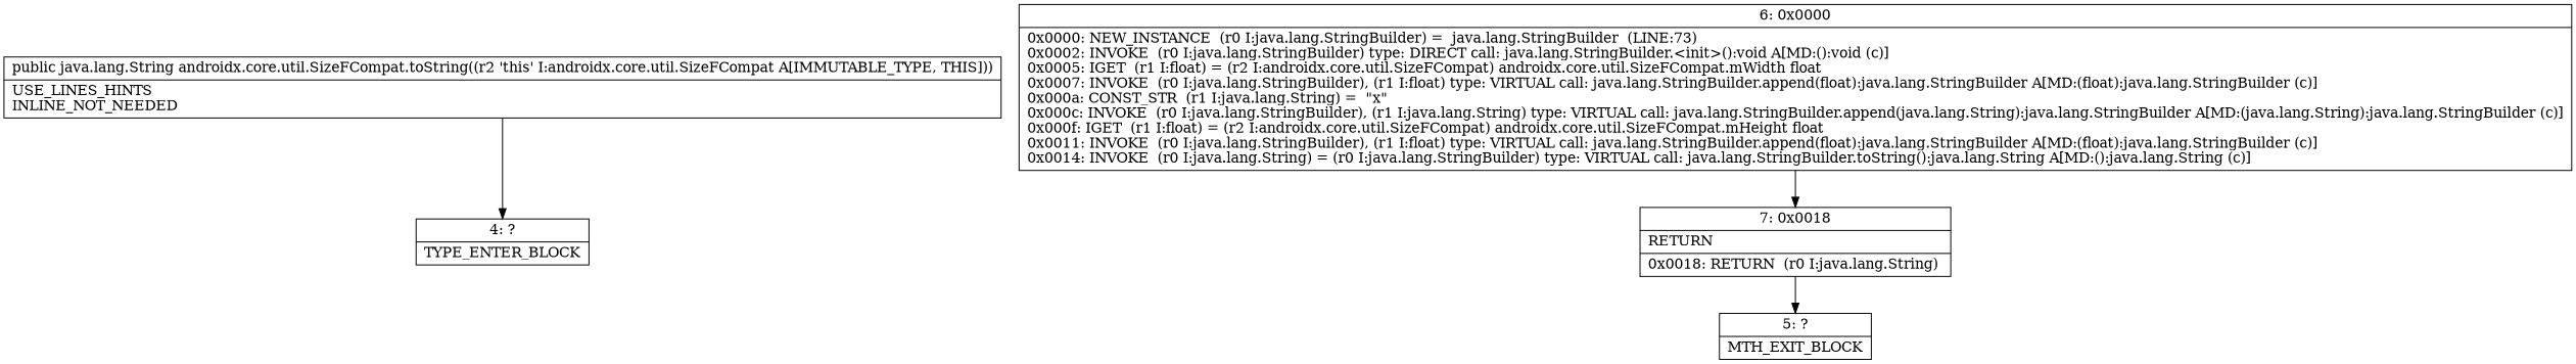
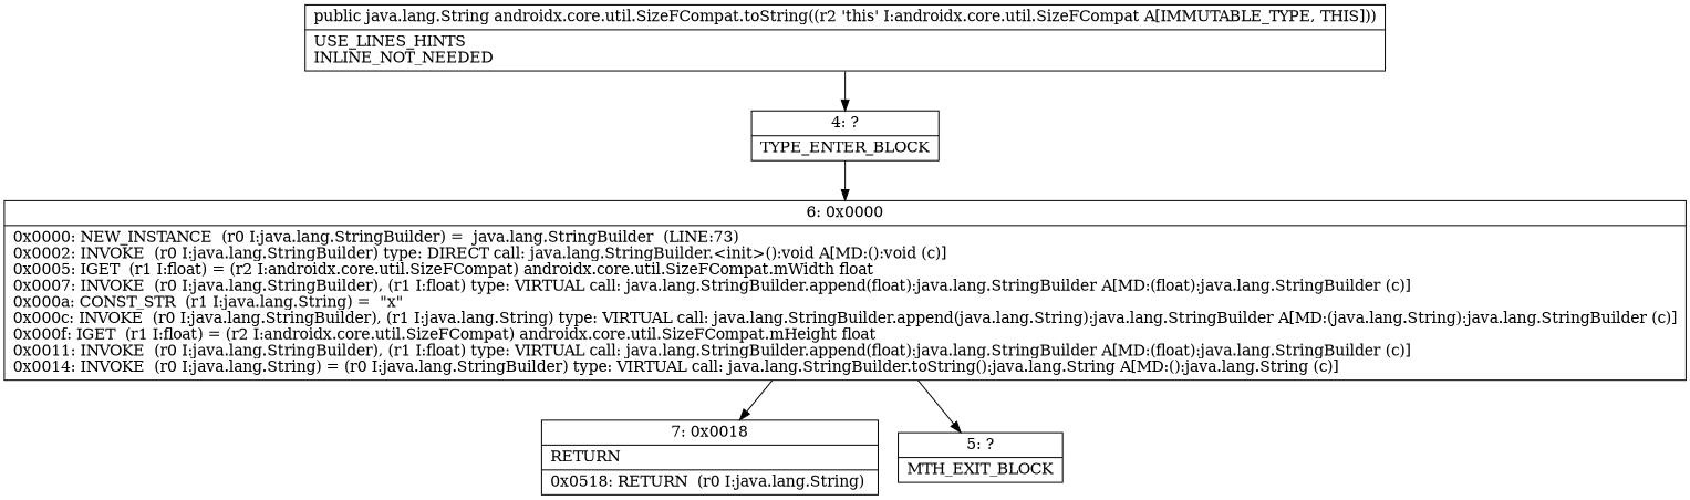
  digraph {
    node [shape=record]
    n1 [label="{4\:\ ?|TYPE_ENTER_BLOCK\l}"]
    n2 [label="{6\:\ 0x0000|0x0000: NEW_INSTANCE  (r0 I:java.lang.StringBuilder) =  java.lang.StringBuilder  (LINE:73)\l0x0002: INVOKE  (r0 I:java.lang.StringBuilder) type: DIRECT call: java.lang.StringBuilder.\<init\>():void A[MD:():void (c)]\l0x0005: IGET  (r1 I:float) = (r2 I:androidx.core.util.SizeFCompat) androidx.core.util.SizeFCompat.mWidth float \l0x0007: INVOKE  (r0 I:java.lang.StringBuilder), (r1 I:float) type: VIRTUAL call: java.lang.StringBuilder.append(float):java.lang.StringBuilder A[MD:(float):java.lang.StringBuilder (c)]\l0x000a: CONST_STR  (r1 I:java.lang.String) =  \"x\" \l0x000c: INVOKE  (r0 I:java.lang.StringBuilder), (r1 I:java.lang.String) type: VIRTUAL call: java.lang.StringBuilder.append(java.lang.String):java.lang.StringBuilder A[MD:(java.lang.String):java.lang.StringBuilder (c)]\l0x000f: IGET  (r1 I:float) = (r2 I:androidx.core.util.SizeFCompat) androidx.core.util.SizeFCompat.mHeight float \l0x0011: INVOKE  (r0 I:java.lang.StringBuilder), (r1 I:float) type: VIRTUAL call: java.lang.StringBuilder.append(float):java.lang.StringBuilder A[MD:(float):java.lang.StringBuilder (c)]\l0x0014: INVOKE  (r0 I:java.lang.String) = (r0 I:java.lang.StringBuilder) type: VIRTUAL call: java.lang.StringBuilder.toString():java.lang.String A[MD:():java.lang.String (c)]\l}"]
-   n3 [label="{7\:\ 0x0018|RETURN\l|0x0018: RETURN  (r0 I:java.lang.String) \l}"]
+   n3 [label="{7\:\ 0x0018|RETURN\l|0x0518: RETURN  (r0 I:java.lang.String) \l}"]
    n4 [label="{5\:\ ?|MTH_EXIT_BLOCK\l}"]
    n5 [label="{public java.lang.String androidx.core.util.SizeFCompat.toString((r2 'this' I:androidx.core.util.SizeFCompat A[IMMUTABLE_TYPE, THIS]))  | USE_LINES_HINTS\lINLINE_NOT_NEEDED\l}"]
+   n1 -> n2
    n2 -> n3
-   n3 -> n4
+   n2 -> n4
    n5 -> n1
  }
